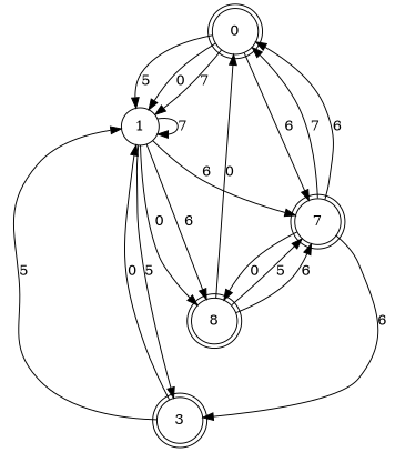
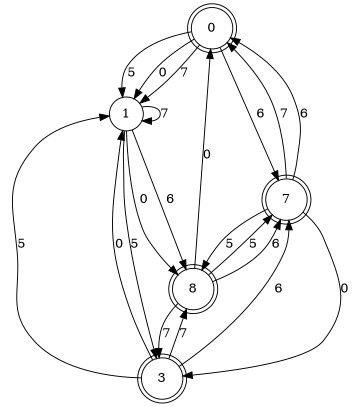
  digraph {
    fontname="DejaVu Serif"
    node [fontname="DejaVu Serif" shape=doublecircle]
    edge [fontname="DejaVu Serif"]
    n1 [label=0]
    n2 [label=1 shape=circle]
    n3 [label=7]
    n4 [label=3]
    n5 [label=8]
    n1 -> n2 [label=5]
    n1 -> n2 [label=0]
    n1 -> n2 [label=7]
    n1 -> n3 [label=6]
    n2 -> n2 [label=7]
    n2 -> n4 [label=5]
    n2 -> n5 [label=0]
    n2 -> n5 [label=6]
    n3 -> n1 [label=7]
    n3 -> n1 [label=6]
-   n3 -> n4 [label=6]
-   n3 -> n5 [label=0]
+   n3 -> n4 [label=0]
+   n3 -> n5 [label=5]
    n4 -> n2 [label=5]
    n4 -> n2 [label=0]
-   n2 -> n3 [label=6]
+   n4 -> n3 [label=6]
+   n4 -> n5 [label=7]
    n5 -> n1 [label=0]
    n5 -> n3 [label=5]
    n5 -> n3 [label=6]
+   n5 -> n4 [label=7]
  }
